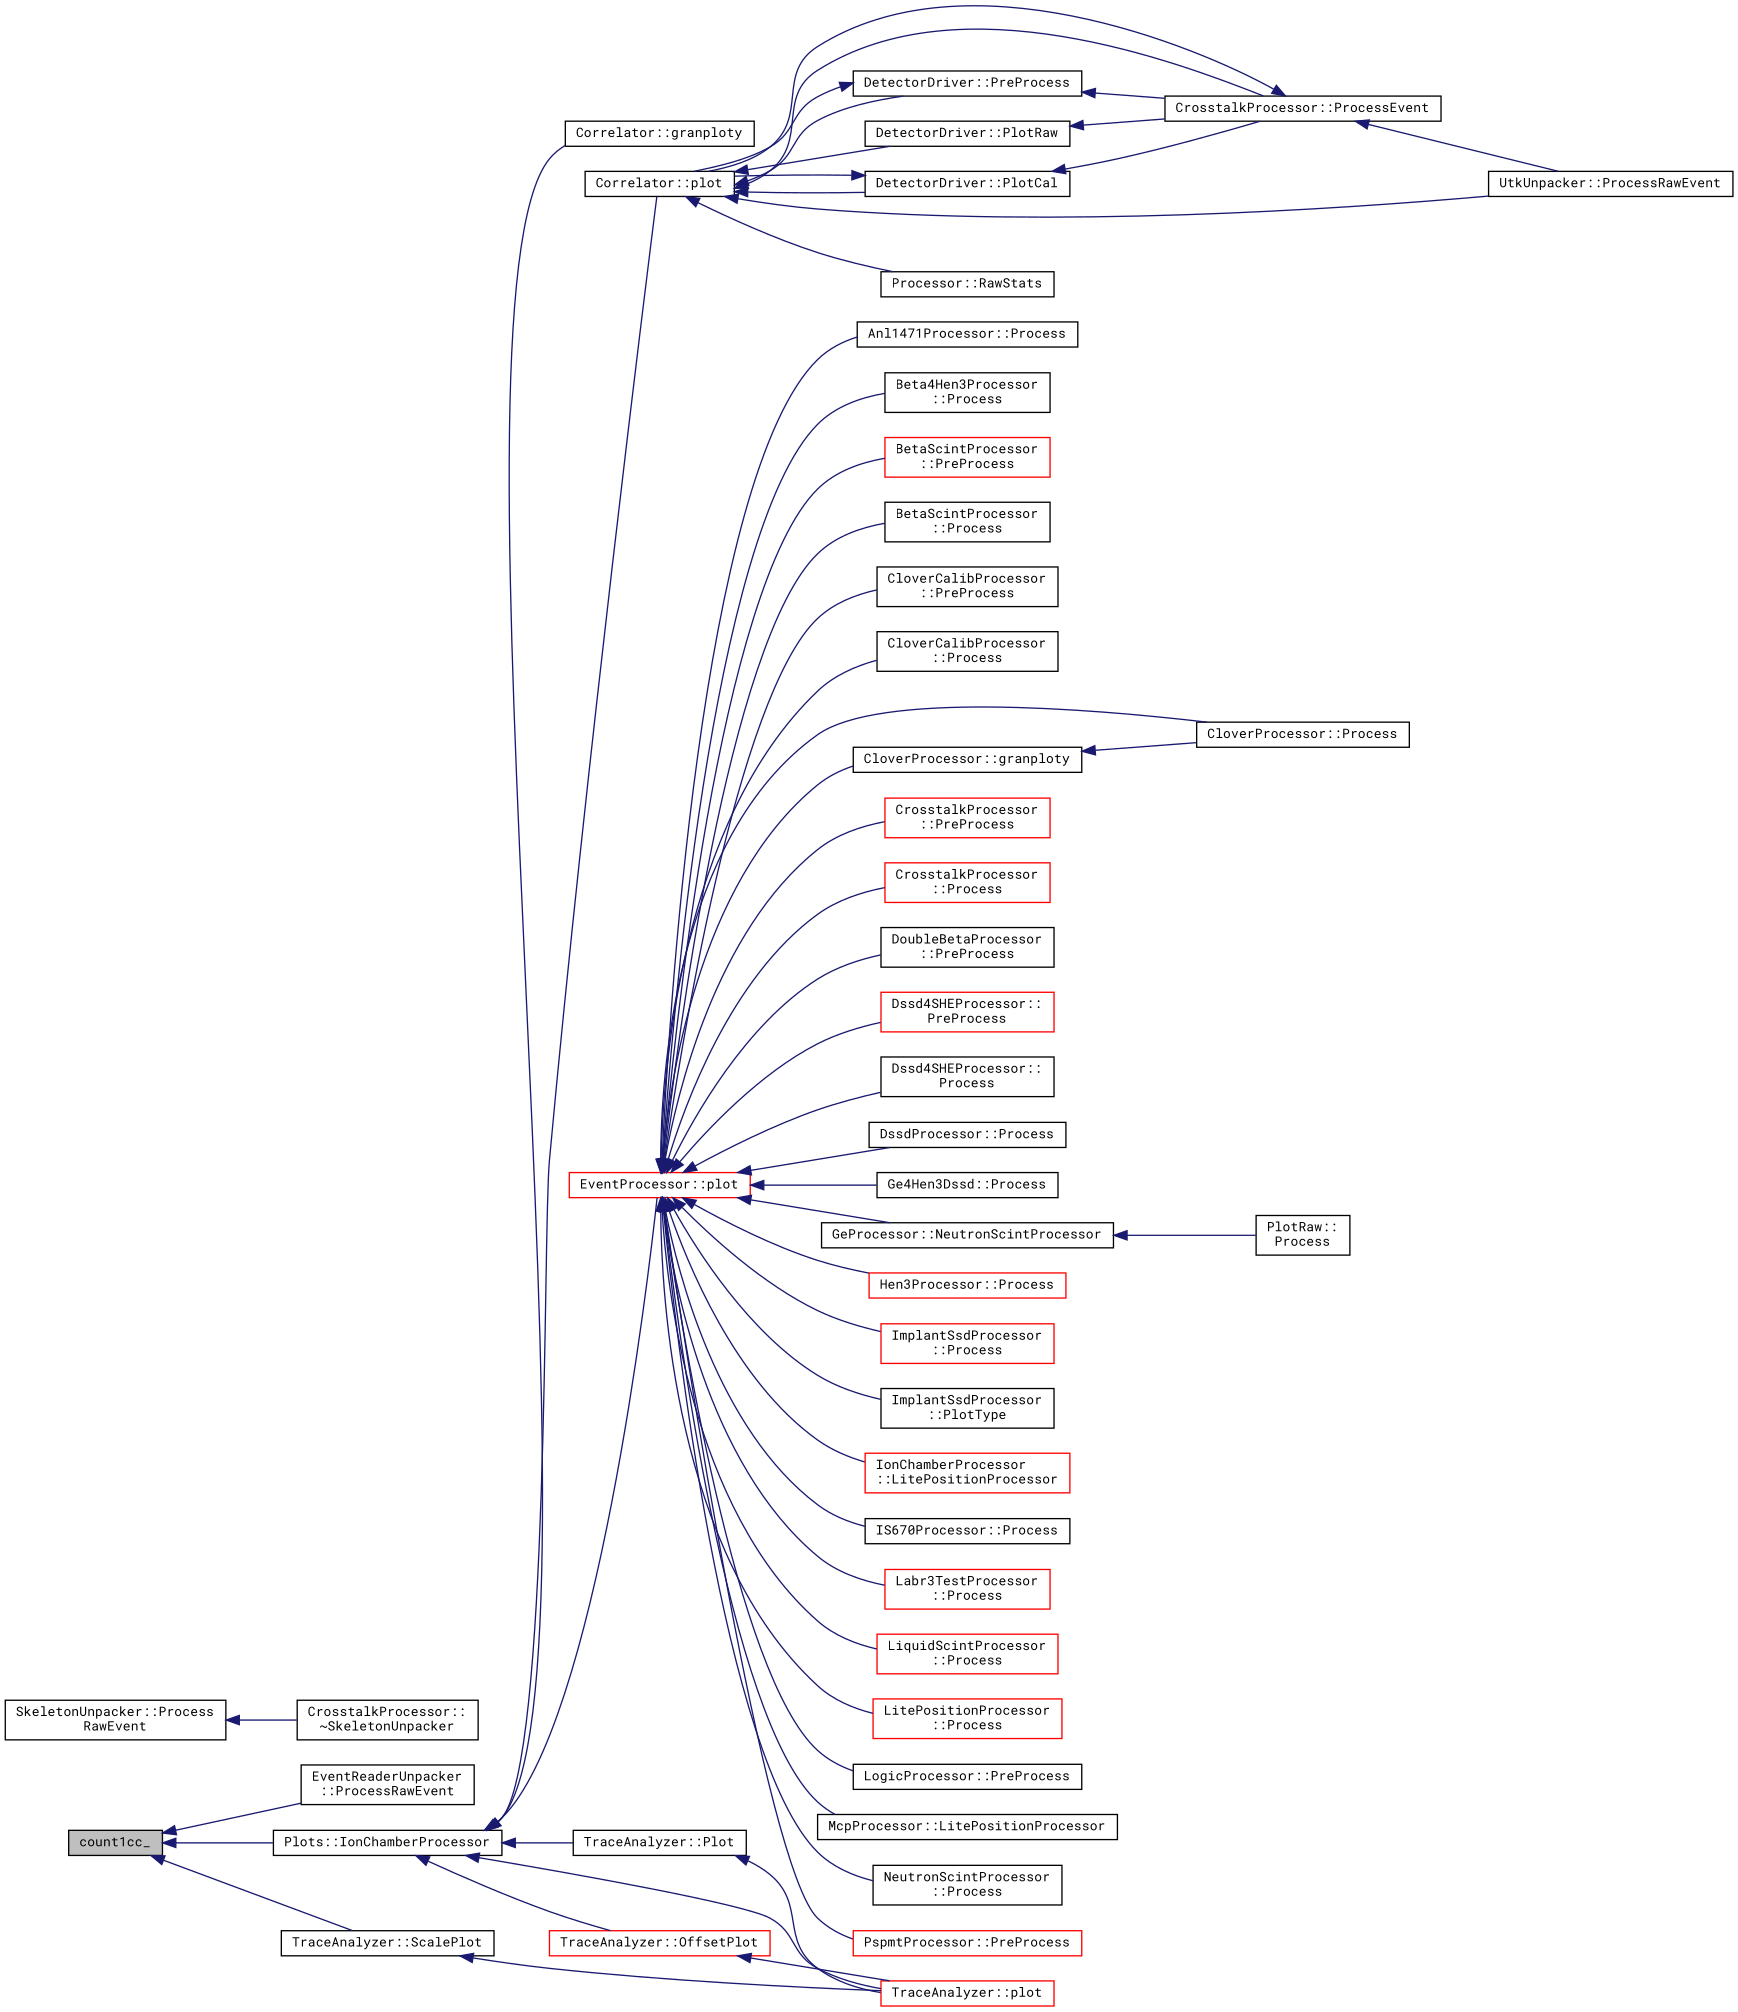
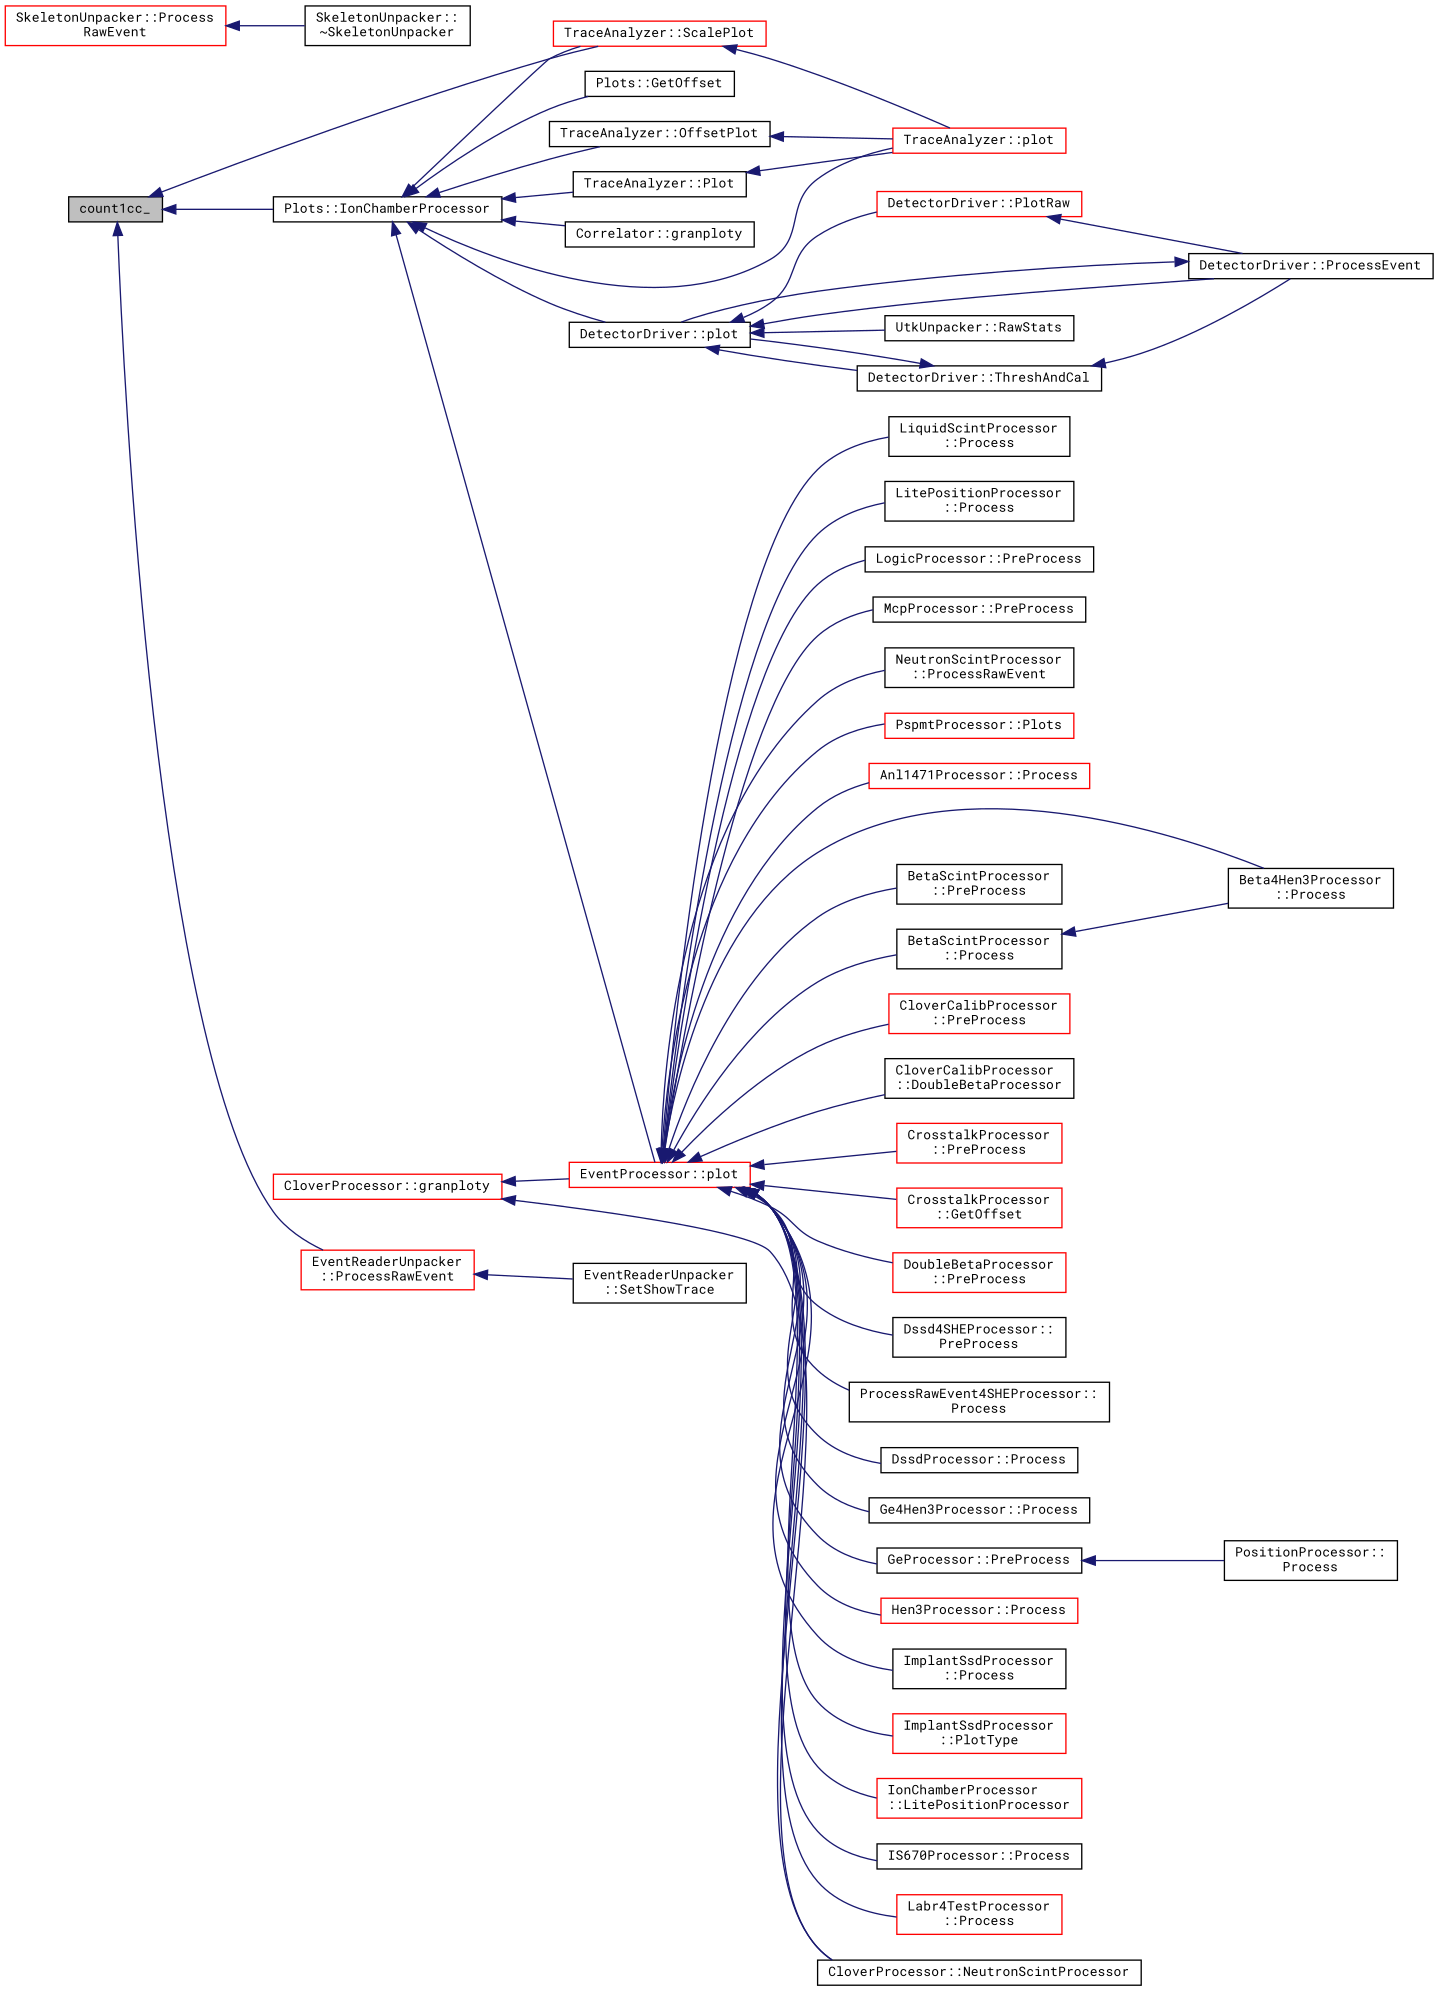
  digraph {
    fontname="Roboto Mono"
    rankdir=LR
    node [color=black fillcolor=white fontname="Roboto Mono" fontsize=10 shape=record style=filled]
    edge [color=midnightblue dir=back fontname="Roboto Mono" fontsize=10 labelfontname=Helvetica labelfontsize=10 style=solid]
    n1 [fillcolor=grey75 fontcolor=black height=0.2 label=count1cc_ width=0.4]
-   n2 [height=0.2 label="EventReaderUnpacker\l::ProcessRawEvent" width=0.4]
+   n2 [color=red height=0.2 label="EventReaderUnpacker\l::ProcessRawEvent" width=0.4]
    n3 [height=0.2 label="Plots::IonChamberProcessor" width=0.4]
-   n4 [height=0.2 label="TraceAnalyzer::ScalePlot" width=0.4]
+   n4 [color=red height=0.2 label="TraceAnalyzer::ScalePlot" width=0.4]
+   n5 [height=0.2 label="EventReaderUnpacker\l::SetShowTrace" width=0.4]
    n6 [height=0.2 label="Correlator::granploty" width=0.4]
-   n7 [height=0.2 label="Correlator::plot" width=0.4]
+   n7 [height=0.2 label="DetectorDriver::plot" width=0.4]
    n8 [color=red height=0.2 label="EventProcessor::plot" width=0.4]
+   n9 [height=0.2 label="Plots::GetOffset" width=0.4]
    n10 [height=0.2 label="TraceAnalyzer::Plot" width=0.4]
    n11 [color=red height=0.2 label="TraceAnalyzer::plot" width=0.4]
-   n12 [color=red height=0.2 label="TraceAnalyzer::OffsetPlot" width=0.4]
-   n13 [height=0.2 label="SkeletonUnpacker::Process\lRawEvent" width=0.4]
-   n14 [height=0.2 label="CrosstalkProcessor::\l~SkeletonUnpacker" width=0.4]
-   n15 [height=0.2 label="CrosstalkProcessor::ProcessEvent" width=0.4]
-   n16 [height=0.2 label="UtkUnpacker::ProcessRawEvent" width=0.4]
-   n17 [height=0.2 label="DetectorDriver::PreProcess" width=0.4]
-   n18 [height=0.2 label="DetectorDriver::PlotRaw" width=0.4]
-   n19 [height=0.2 label="DetectorDriver::PlotCal" width=0.4]
-   n20 [height=0.2 label="Processor::RawStats" width=0.4]
-   n21 [height=0.2 label="Anl1471Processor::Process" width=0.4]
+   n12 [height=0.2 label="TraceAnalyzer::OffsetPlot" width=0.4]
+   n13 [color=red height=0.2 label="SkeletonUnpacker::Process\lRawEvent" width=0.4]
+   n14 [height=0.2 label="SkeletonUnpacker::\l~SkeletonUnpacker" width=0.4]
+   n15 [height=0.2 label="DetectorDriver::ProcessEvent" width=0.4]
+   n17 [height=0.2 label="DetectorDriver::ThreshAndCal" width=0.4]
+   n18 [color=red height=0.2 label="DetectorDriver::PlotRaw" width=0.4]
+   n20 [height=0.2 label="UtkUnpacker::RawStats" width=0.4]
+   n21 [color=red height=0.2 label="Anl1471Processor::Process" width=0.4]
    n22 [height=0.2 label="Beta4Hen3Processor\l::Process" width=0.4]
-   n23 [color=red height=0.2 label="BetaScintProcessor\l::PreProcess" width=0.4]
+   n23 [height=0.2 label="BetaScintProcessor\l::PreProcess" width=0.4]
    n24 [height=0.2 label="BetaScintProcessor\l::Process" width=0.4]
-   n25 [height=0.2 label="CloverCalibProcessor\l::PreProcess" width=0.4]
-   n26 [height=0.2 label="CloverCalibProcessor\l::Process" width=0.4]
-   n27 [height=0.2 label="CloverProcessor::Process" width=0.4]
-   n28 [height=0.2 label="CloverProcessor::granploty" width=0.4]
+   n25 [color=red height=0.2 label="CloverCalibProcessor\l::PreProcess" width=0.4]
+   n26 [height=0.2 label="CloverCalibProcessor\l::DoubleBetaProcessor" width=0.4]
+   n27 [height=0.2 label="CloverProcessor::NeutronScintProcessor" width=0.4]
+   n28 [color=red height=0.2 label="CloverProcessor::granploty" width=0.4]
    n29 [color=red height=0.2 label="CrosstalkProcessor\l::PreProcess" width=0.4]
-   n30 [color=red height=0.2 label="CrosstalkProcessor\l::Process" width=0.4]
-   n31 [height=0.2 label="DoubleBetaProcessor\l::PreProcess" width=0.4]
-   n32 [color=red height=0.2 label="Dssd4SHEProcessor::\lPreProcess" width=0.4]
-   n33 [height=0.2 label="Dssd4SHEProcessor::\lProcess" width=0.4]
+   n30 [color=red height=0.2 label="CrosstalkProcessor\l::GetOffset" width=0.4]
+   n31 [color=red height=0.2 label="DoubleBetaProcessor\l::PreProcess" width=0.4]
+   n32 [height=0.2 label="Dssd4SHEProcessor::\lPreProcess" width=0.4]
+   n33 [height=0.2 label="ProcessRawEvent4SHEProcessor::\lProcess" width=0.4]
    n34 [height=0.2 label="DssdProcessor::Process" width=0.4]
-   n35 [height=0.2 label="Ge4Hen3Dssd::Process" width=0.4]
-   n36 [height=0.2 label="GeProcessor::NeutronScintProcessor" width=0.4]
+   n35 [height=0.2 label="Ge4Hen3Processor::Process" width=0.4]
+   n36 [height=0.2 label="GeProcessor::PreProcess" width=0.4]
    n37 [color=red height=0.2 label="Hen3Processor::Process" width=0.4]
-   n38 [color=red height=0.2 label="ImplantSsdProcessor\l::Process" width=0.4]
-   n39 [height=0.2 label="ImplantSsdProcessor\l::PlotType" width=0.4]
+   n38 [height=0.2 label="ImplantSsdProcessor\l::Process" width=0.4]
+   n39 [color=red height=0.2 label="ImplantSsdProcessor\l::PlotType" width=0.4]
    n40 [color=red height=0.2 label="IonChamberProcessor\l::LitePositionProcessor" width=0.4]
    n41 [height=0.2 label="IS670Processor::Process" width=0.4]
-   n42 [color=red height=0.2 label="Labr3TestProcessor\l::Process" width=0.4]
-   n43 [color=red height=0.2 label="LiquidScintProcessor\l::Process" width=0.4]
-   n44 [color=red height=0.2 label="LitePositionProcessor\l::Process" width=0.4]
+   n42 [color=red height=0.2 label="Labr4TestProcessor\l::Process" width=0.4]
+   n43 [height=0.2 label="LiquidScintProcessor\l::Process" width=0.4]
+   n44 [height=0.2 label="LitePositionProcessor\l::Process" width=0.4]
    n45 [height=0.2 label="LogicProcessor::PreProcess" width=0.4]
-   n46 [height=0.2 label="McpProcessor::LitePositionProcessor" width=0.4]
-   n47 [height=0.2 label="NeutronScintProcessor\l::Process" width=0.4]
-   n48 [color=red height=0.2 label="PspmtProcessor::PreProcess" width=0.4]
-   n49 [height=0.2 label="PlotRaw::\lProcess" width=0.4]
+   n46 [height=0.2 label="McpProcessor::PreProcess" width=0.4]
+   n47 [height=0.2 label="NeutronScintProcessor\l::ProcessRawEvent" width=0.4]
+   n48 [color=red height=0.2 label="PspmtProcessor::Plots" width=0.4]
+   n49 [height=0.2 label="PositionProcessor::\lProcess" width=0.4]
    n1 -> n2
    n1 -> n3
    n1 -> n4
+   n2 -> n5
+   n3 -> n4
    n3 -> n6
    n3 -> n7
    n3 -> n8
+   n3 -> n9
    n3 -> n10
    n3 -> n11
    n3 -> n12
    n4 -> n11
    n7 -> n15
-   n7 -> n16
    n7 -> n17
    n7 -> n18
-   n7 -> n19
    n7 -> n20
    n8 -> n21
    n8 -> n22
    n8 -> n23
    n8 -> n24
    n8 -> n25
    n8 -> n26
    n8 -> n27
-   n8 -> n28
+   n28 -> n8
    n8 -> n29
    n8 -> n30
    n8 -> n31
    n8 -> n32
    n8 -> n33
    n8 -> n34
    n8 -> n35
    n8 -> n36
    n8 -> n37
    n8 -> n38
    n8 -> n39
    n8 -> n40
    n8 -> n41
    n8 -> n42
    n8 -> n43
    n8 -> n44
    n8 -> n45
    n8 -> n46
    n8 -> n47
    n8 -> n48
    n10 -> n11
    n12 -> n11
    n13 -> n14
    n15 -> n7
-   n15 -> n16
    n17 -> n7
    n17 -> n15
    n18 -> n15
-   n19 -> n7
-   n19 -> n15
+   n24 -> n22
    n28 -> n27
    n36 -> n49
  }
